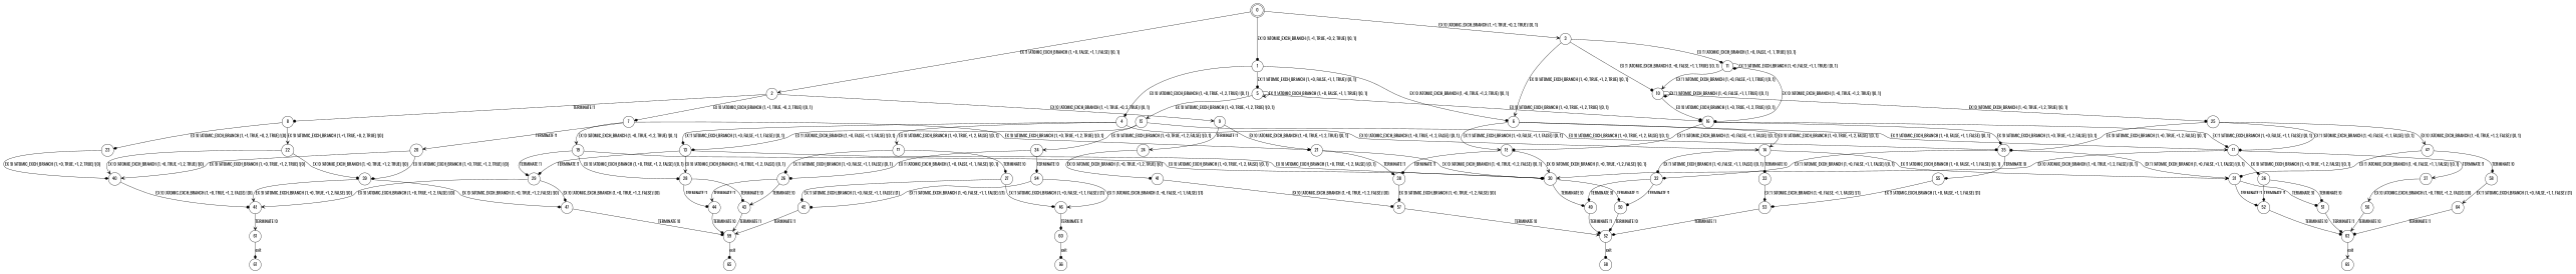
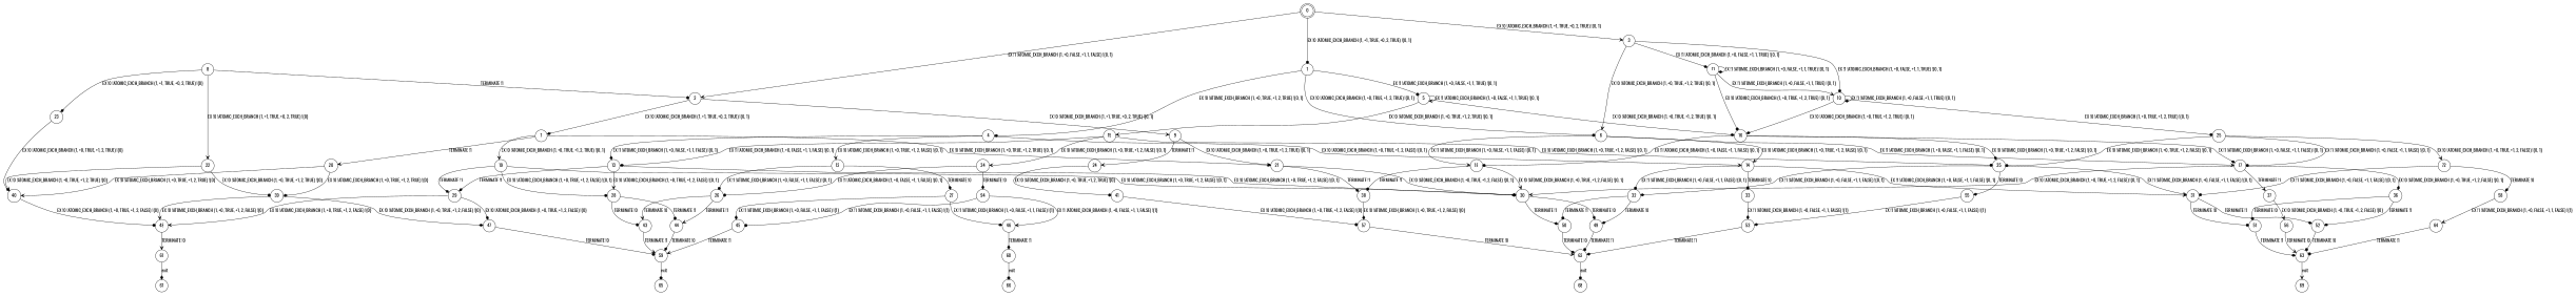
  digraph {
    fontname=Oswald
    node [fontname=Oswald shape=circle]
    edge [arrowhead=diamond fontname=Oswald]
    0 [peripheries=2]
    1
    2
    3
    4
    5
    6
    7
    8
    9
    10
    11
    12
    13
    14
    15
    16
    17
    18
    19
    20
    21
    22
    23
    24
    25
    26
    27
    28
    29
    30
    31
    32
    33
    34
    35
    36
    37
    38
    39
    40
    41
-   42
+   42 [label=72]
    43
    44
    45
    46
    47
    48
    49
    50
    51
    52
    53
    n55 [label=94]
    55
    56
    57
    58
    59
    60
    61
    62
    63
    64
    65
    66
    67
    68
    69
    0 -> 1 [arrowhead=dot label="EX !0 !ATOMIC_EXCH_BRANCH (1, +1, TRUE, +0, 2, TRUE) !{0, 1}"]
    0 -> 2 [arrowhead=vee label="EX !1 !ATOMIC_EXCH_BRANCH (1, +0, FALSE, +1, 1, FALSE) !{0, 1}"]
    0 -> 3 [arrowhead=vee label="EX !0 !ATOMIC_EXCH_BRANCH (1, +1, TRUE, +0, 2, TRUE) !{0, 1}"]
    1 -> 4 [label="EX !0 !ATOMIC_EXCH_BRANCH (1, +0, TRUE, +1, 2, TRUE) !{0, 1}"]
    1 -> 5 [arrowhead=dot label="EX !1 !ATOMIC_EXCH_BRANCH (1, +0, FALSE, +1, 1, TRUE) !{0, 1}"]
    1 -> 6 [arrowhead=dot label="EX !0 !ATOMIC_EXCH_BRANCH (1, +0, TRUE, +1, 2, TRUE) !{0, 1}"]
    2 -> 7 [label="EX !0 !ATOMIC_EXCH_BRANCH (1, +1, TRUE, +0, 2, TRUE) !{0, 1}"]
-   2 -> 8 [arrowhead=dot label="TERMINATE !1"]
+   8 -> 2 [arrowhead=dot label="TERMINATE !1"]
    2 -> 9 [arrowhead=vee label="EX !0 !ATOMIC_EXCH_BRANCH (1, +1, TRUE, +0, 2, TRUE) !{0, 1}"]
    3 -> 6 [arrowhead=vee label="EX !0 !ATOMIC_EXCH_BRANCH (1, +0, TRUE, +1, 2, TRUE) !{0, 1}"]
    3 -> 10 [arrowhead=dot label="EX !1 !ATOMIC_EXCH_BRANCH (1, +0, FALSE, +1, 1, TRUE) !{0, 1}"]
    3 -> 11 [label="EX !1 !ATOMIC_EXCH_BRANCH (1, +0, FALSE, +1, 1, TRUE) !{0, 1}"]
    4 -> 12 [arrowhead=vee label="EX !0 !ATOMIC_EXCH_BRANCH (1, +0, TRUE, +1, 2, FALSE) !{0, 1}"]
    4 -> 13 [label="EX !1 !ATOMIC_EXCH_BRANCH (1, +0, FALSE, +1, 1, FALSE) !{0, 1}"]
    4 -> 14 [arrowhead=vee label="EX !0 !ATOMIC_EXCH_BRANCH (1, +0, TRUE, +1, 2, FALSE) !{0, 1}"]
    5 -> 5 [arrowhead=vee label="EX !1 !ATOMIC_EXCH_BRANCH (1, +0, FALSE, +1, 1, TRUE) !{0, 1}"]
    5 -> 15 [arrowhead=vee label="EX !0 !ATOMIC_EXCH_BRANCH (1, +0, TRUE, +1, 2, TRUE) !{0, 1}"]
    5 -> 16 [label="EX !0 !ATOMIC_EXCH_BRANCH (1, +0, TRUE, +1, 2, TRUE) !{0, 1}"]
    6 -> 14 [arrowhead=vee label="EX !0 !ATOMIC_EXCH_BRANCH (1, +0, TRUE, +1, 2, FALSE) !{0, 1}"]
    6 -> 17 [arrowhead=vee label="EX !1 !ATOMIC_EXCH_BRANCH (1, +0, FALSE, +1, 1, FALSE) !{0, 1}"]
    6 -> 18 [arrowhead=vee label="EX !1 !ATOMIC_EXCH_BRANCH (1, +0, FALSE, +1, 1, FALSE) !{0, 1}"]
    7 -> 19 [arrowhead=vee label="EX !0 !ATOMIC_EXCH_BRANCH (1, +0, TRUE, +1, 2, TRUE) !{0, 1}"]
    7 -> 20 [arrowhead=vee label="TERMINATE !1"]
    7 -> 21 [label="EX !0 !ATOMIC_EXCH_BRANCH (1, +0, TRUE, +1, 2, TRUE) !{0, 1}"]
    8 -> 22 [arrowhead=vee label="EX !0 !ATOMIC_EXCH_BRANCH (1, +1, TRUE, +0, 2, TRUE) !{0}"]
    8 -> 23 [label="EX !0 !ATOMIC_EXCH_BRANCH (1, +1, TRUE, +0, 2, TRUE) !{0}"]
    9 -> 21 [arrowhead=vee label="EX !0 !ATOMIC_EXCH_BRANCH (1, +0, TRUE, +1, 2, TRUE) !{0, 1}"]
    9 -> 24 [arrowhead=vee label="TERMINATE !1"]
    10 -> 10 [label="EX !1 !ATOMIC_EXCH_BRANCH (1, +0, FALSE, +1, 1, TRUE) !{0, 1}"]
    10 -> 16 [label="EX !0 !ATOMIC_EXCH_BRANCH (1, +0, TRUE, +1, 2, TRUE) !{0, 1}"]
    10 -> 25 [arrowhead=dot label="EX !0 !ATOMIC_EXCH_BRANCH (1, +0, TRUE, +1, 2, TRUE) !{0, 1}"]
    11 -> 10 [arrowhead=vee label="EX !1 !ATOMIC_EXCH_BRANCH (1, +0, FALSE, +1, 1, TRUE) !{0, 1}"]
    11 -> 11 [label="EX !1 !ATOMIC_EXCH_BRANCH (1, +0, FALSE, +1, 1, TRUE) !{0, 1}"]
    11 -> 16 [arrowhead=dot label="EX !0 !ATOMIC_EXCH_BRANCH (1, +0, TRUE, +1, 2, TRUE) !{0, 1}"]
    12 -> 26 [arrowhead=dot label="EX !1 !ATOMIC_EXCH_BRANCH (1, +0, FALSE, +1, 1, FALSE) !{0, 1}"]
    12 -> 27 [label="TERMINATE !0"]
    13 -> 28 [arrowhead=vee label="EX !0 !ATOMIC_EXCH_BRANCH (1, +0, TRUE, +1, 2, FALSE) !{0, 1}"]
    13 -> 29 [label="TERMINATE !1"]
    13 -> 30 [label="EX !0 !ATOMIC_EXCH_BRANCH (1, +0, TRUE, +1, 2, FALSE) !{0, 1}"]
    14 -> 31 [arrowhead=vee label="EX !1 !ATOMIC_EXCH_BRANCH (1, +0, FALSE, +1, 1, FALSE) !{0, 1}"]
    14 -> 32 [arrowhead=dot label="EX !1 !ATOMIC_EXCH_BRANCH (1, +0, FALSE, +1, 1, FALSE) !{0, 1}"]
    14 -> 33 [arrowhead=dot label="TERMINATE !0"]
    15 -> 13 [label="EX !1 !ATOMIC_EXCH_BRANCH (1, +0, FALSE, +1, 1, FALSE) !{0, 1}"]
    15 -> 34 [arrowhead=vee label="EX !0 !ATOMIC_EXCH_BRANCH (1, +0, TRUE, +1, 2, FALSE) !{0, 1}"]
    15 -> 35 [arrowhead=dot label="EX !0 !ATOMIC_EXCH_BRANCH (1, +0, TRUE, +1, 2, FALSE) !{0, 1}"]
    16 -> 17 [label="EX !1 !ATOMIC_EXCH_BRANCH (1, +0, FALSE, +1, 1, FALSE) !{0, 1}"]
    16 -> 18 [arrowhead=dot label="EX !1 !ATOMIC_EXCH_BRANCH (1, +0, FALSE, +1, 1, FALSE) !{0, 1}"]
    16 -> 35 [label="EX !0 !ATOMIC_EXCH_BRANCH (1, +0, TRUE, +1, 2, FALSE) !{0, 1}"]
    17 -> 30 [arrowhead=vee label="EX !0 !ATOMIC_EXCH_BRANCH (1, +0, TRUE, +1, 2, FALSE) !{0, 1}"]
    17 -> 36 [label="EX !0 !ATOMIC_EXCH_BRANCH (1, +0, TRUE, +1, 2, FALSE) !{0, 1}"]
    17 -> 37 [arrowhead=vee label="TERMINATE !1"]
    18 -> 30 [arrowhead=vee label="EX !0 !ATOMIC_EXCH_BRANCH (1, +0, TRUE, +1, 2, FALSE) !{0, 1}"]
    18 -> 38 [arrowhead=dot label="TERMINATE !1"]
    19 -> 28 [arrowhead=dot label="EX !0 !ATOMIC_EXCH_BRANCH (1, +0, TRUE, +1, 2, FALSE) !{0, 1}"]
    19 -> 29 [label="TERMINATE !1"]
    19 -> 30 [arrowhead=dot label="EX !0 !ATOMIC_EXCH_BRANCH (1, +0, TRUE, +1, 2, FALSE) !{0, 1}"]
    20 -> 39 [label="EX !0 !ATOMIC_EXCH_BRANCH (1, +0, TRUE, +1, 2, TRUE) !{0}"]
    20 -> 40 [arrowhead=vee label="EX !0 !ATOMIC_EXCH_BRANCH (1, +0, TRUE, +1, 2, TRUE) !{0}"]
    21 -> 30 [label="EX !0 !ATOMIC_EXCH_BRANCH (1, +0, TRUE, +1, 2, FALSE) !{0, 1}"]
    21 -> 38 [label="TERMINATE !1"]
    22 -> 39 [arrowhead=dot label="EX !0 !ATOMIC_EXCH_BRANCH (1, +0, TRUE, +1, 2, TRUE) !{0}"]
    22 -> 40 [arrowhead=vee label="EX !0 !ATOMIC_EXCH_BRANCH (1, +0, TRUE, +1, 2, TRUE) !{0}"]
    23 -> 40 [label="EX !0 !ATOMIC_EXCH_BRANCH (1, +0, TRUE, +1, 2, TRUE) !{0}"]
    24 -> 41 [arrowhead=dot label="EX !0 !ATOMIC_EXCH_BRANCH (1, +0, TRUE, +1, 2, TRUE) !{0}"]
    25 -> 17 [arrowhead=dot label="EX !1 !ATOMIC_EXCH_BRANCH (1, +0, FALSE, +1, 1, FALSE) !{0, 1}"]
    25 -> 35 [arrowhead=dot label="EX !0 !ATOMIC_EXCH_BRANCH (1, +0, TRUE, +1, 2, FALSE) !{0, 1}"]
    25 -> 42 [arrowhead=vee label="EX !0 !ATOMIC_EXCH_BRANCH (1, +0, TRUE, +1, 2, FALSE) !{0, 1}"]
    26 -> 43 [arrowhead=vee label="TERMINATE !0"]
    26 -> 44 [arrowhead=vee label="TERMINATE !1"]
    27 -> 45 [label="EX !1 !ATOMIC_EXCH_BRANCH (1, +0, FALSE, +1, 1, FALSE) !{1}"]
    27 -> 46 [label="EX !1 !ATOMIC_EXCH_BRANCH (1, +0, FALSE, +1, 1, FALSE) !{1}"]
    28 -> 43 [arrowhead=dot label="TERMINATE !0"]
    28 -> 44 [arrowhead=dot label="TERMINATE !1"]
    29 -> 47 [label="EX !0 !ATOMIC_EXCH_BRANCH (1, +0, TRUE, +1, 2, FALSE) !{0}"]
    29 -> 48 [arrowhead=vee label="EX !0 !ATOMIC_EXCH_BRANCH (1, +0, TRUE, +1, 2, FALSE) !{0}"]
    30 -> 49 [label="TERMINATE !0"]
    30 -> 50 [label="TERMINATE !1"]
    31 -> 51 [arrowhead=dot label="TERMINATE !0"]
    31 -> 52 [label="TERMINATE !1"]
    32 -> 49 [label="TERMINATE !0"]
    32 -> 50 [arrowhead=dot label="TERMINATE !1"]
    33 -> 53 [label="EX !1 !ATOMIC_EXCH_BRANCH (1, +0, FALSE, +1, 1, FALSE) !{1}"]
    34 -> 26 [arrowhead=dot label="EX !1 !ATOMIC_EXCH_BRANCH (1, +0, FALSE, +1, 1, FALSE) !{0, 1}"]
    34 -> n55 [label="TERMINATE !0"]
    35 -> 31 [arrowhead=vee label="EX !1 !ATOMIC_EXCH_BRANCH (1, +0, FALSE, +1, 1, FALSE) !{0, 1}"]
    35 -> 32 [label="EX !1 !ATOMIC_EXCH_BRANCH (1, +0, FALSE, +1, 1, FALSE) !{0, 1}"]
    35 -> 55 [label="TERMINATE !0"]
    36 -> 51 [arrowhead=dot label="TERMINATE !0"]
    36 -> 52 [label="TERMINATE !1"]
    37 -> 56 [arrowhead=vee label="EX !0 !ATOMIC_EXCH_BRANCH (1, +0, TRUE, +1, 2, FALSE) !{0}"]
    38 -> 57 [label="EX !0 !ATOMIC_EXCH_BRANCH (1, +0, TRUE, +1, 2, FALSE) !{0}"]
    39 -> 47 [label="EX !0 !ATOMIC_EXCH_BRANCH (1, +0, TRUE, +1, 2, FALSE) !{0}"]
    39 -> 48 [arrowhead=vee label="EX !0 !ATOMIC_EXCH_BRANCH (1, +0, TRUE, +1, 2, FALSE) !{0}"]
    40 -> 48 [arrowhead=dot label="EX !0 !ATOMIC_EXCH_BRANCH (1, +0, TRUE, +1, 2, FALSE) !{0}"]
    41 -> 57 [arrowhead=dot label="EX !0 !ATOMIC_EXCH_BRANCH (1, +0, TRUE, +1, 2, FALSE) !{0}"]
    42 -> 31 [arrowhead=dot label="EX !1 !ATOMIC_EXCH_BRANCH (1, +0, FALSE, +1, 1, FALSE) !{0, 1}"]
    42 -> 58 [label="TERMINATE !0"]
    43 -> 59 [arrowhead=vee label="TERMINATE !1"]
    44 -> 59 [label="TERMINATE !0"]
    45 -> 59 [arrowhead=vee label="TERMINATE !1"]
    46 -> 60 [label="TERMINATE !1"]
    47 -> 59 [arrowhead=dot label="TERMINATE !0"]
    48 -> 61 [arrowhead=vee label="TERMINATE !0"]
    49 -> 62 [arrowhead=dot label="TERMINATE !1"]
    50 -> 62 [label="TERMINATE !0"]
    51 -> 63 [label="TERMINATE !1"]
    52 -> 63 [arrowhead=dot label="TERMINATE !0"]
    53 -> 62 [label="TERMINATE !1"]
    n55 -> 45 [arrowhead=dot label="EX !1 !ATOMIC_EXCH_BRANCH (1, +0, FALSE, +1, 1, FALSE) !{1}"]
    n55 -> 46 [arrowhead=vee label="EX !1 !ATOMIC_EXCH_BRANCH (1, +0, FALSE, +1, 1, FALSE) !{1}"]
    55 -> 53 [label="EX !1 !ATOMIC_EXCH_BRANCH (1, +0, FALSE, +1, 1, FALSE) !{1}"]
    56 -> 63 [arrowhead=vee label="TERMINATE !0"]
    57 -> 62 [arrowhead=vee label="TERMINATE !0"]
    58 -> 64 [arrowhead=vee label="EX !1 !ATOMIC_EXCH_BRANCH (1, +0, FALSE, +1, 1, FALSE) !{1}"]
    59 -> 65 [arrowhead=dot label=exit]
    60 -> 66 [arrowhead=dot label=exit]
    61 -> 67 [label=exit]
    62 -> 68 [arrowhead=dot label=exit]
    63 -> 69 [arrowhead=vee label=exit]
    64 -> 63 [arrowhead=dot label="TERMINATE !1"]
  }
